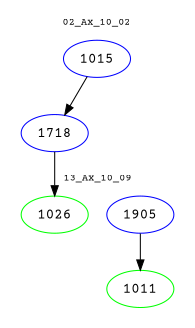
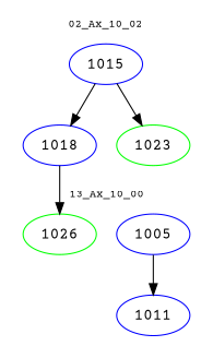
  digraph {
    fontname="Courier Prime"
    node [color=blue fontname="Courier Prime"]
    edge [color=black fontname="Courier Prime"]
-   n1 [label=1905]
-   n2 [color=green label=1011]
+   n1 [label=1005]
+   n2 [label=1011]
    n3 [color=green label=1026]
    n4 [label=1015]
-   n5 [label=1718]
+   n5 [label=1018]
+   n6 [color=green label=1023]
    subgraph cluster_1 {
      color=white
      fontsize=10
-     label="13_Ax_10_09"
+     label="13_Ax_10_00"
      n1
      n2
      n3
    }
    subgraph cluster_2 {
      color=white
      fontsize=10
      label="02_Ax_10_02"
      n4
      n5
+     n6
    }
    n1 -> n2
    n4 -> n5
+   n4 -> n6
    n5 -> n3
  }
